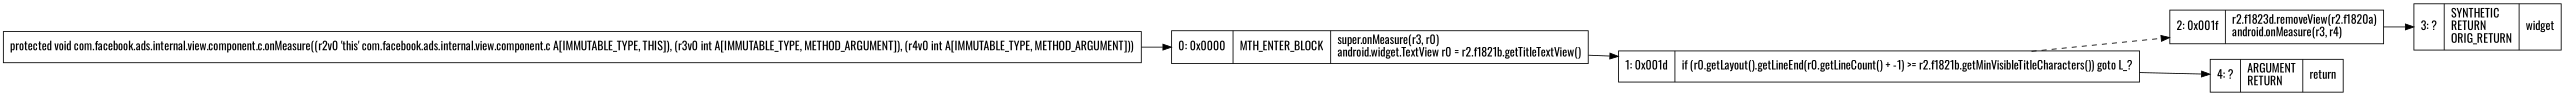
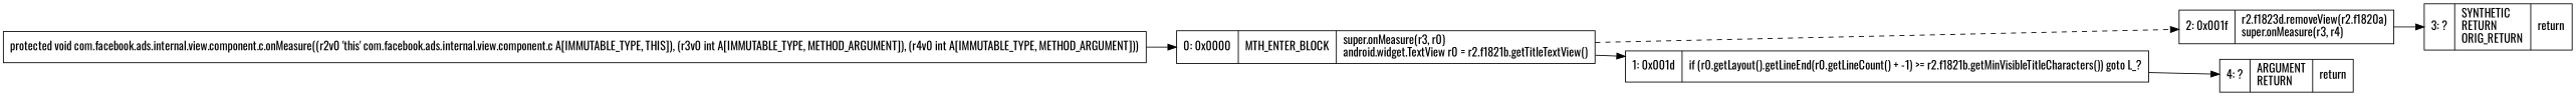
  digraph {
    fontname=Oswald
    rankdir=LR
    node [fontname=Oswald shape=record]
    edge [fontname=Oswald]
    n1 [label="{0\:\ 0x0000|MTH_ENTER_BLOCK\l|super.onMeasure(r3, r0)\landroid.widget.TextView r0 = r2.f1821b.getTitleTextView()\l}"]
    n2 [label="{1\:\ 0x001d|if (r0.getLayout().getLineEnd(r0.getLineCount() + \-1) \>= r2.f1821b.getMinVisibleTitleCharacters()) goto L_?\l}"]
-   n3 [label="{2\:\ 0x001f|r2.f1823d.removeView(r2.f1820a)\landroid.onMeasure(r3, r4)\l}"]
+   n3 [label="{2\:\ 0x001f|r2.f1823d.removeView(r2.f1820a)\lsuper.onMeasure(r3, r4)\l}"]
    n4 [label="{4\:\ ?|ARGUMENT\lRETURN\l|return\l}"]
-   n5 [label="{3\:\ ?|SYNTHETIC\lRETURN\lORIG_RETURN\l|widget\l}"]
+   n5 [label="{3\:\ ?|SYNTHETIC\lRETURN\lORIG_RETURN\l|return\l}"]
    n6 [label="{protected void com.facebook.ads.internal.view.component.c.onMeasure((r2v0 'this' com.facebook.ads.internal.view.component.c A[IMMUTABLE_TYPE, THIS]), (r3v0 int A[IMMUTABLE_TYPE, METHOD_ARGUMENT]), (r4v0 int A[IMMUTABLE_TYPE, METHOD_ARGUMENT])) }"]
    n1 -> n2
-   n2 -> n3 [style=dashed]
+   n1 -> n3 [style=dashed]
    n2 -> n4
    n3 -> n5
    n6 -> n1
  }
